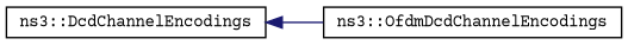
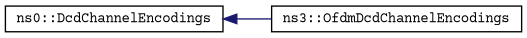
  digraph {
    rankdir=LR
    fontname="Courier Prime"
    node [color=black fillcolor=white fontname="Courier Prime" fontsize=10 shape=record style=filled]
-   n1 [height=0.2 label="ns3::DcdChannelEncodings" width=0.4]
+   n1 [height=0.2 label="ns0::DcdChannelEncodings" width=0.4]
    n2 [height=0.2 label="ns3::OfdmDcdChannelEncodings" width=0.4]
    n1 -> n2 [color=midnightblue dir=back fontname="Courier Prime" fontsize=10 labelfontname=Helvetica labelfontsize=10 style=solid]
  }
